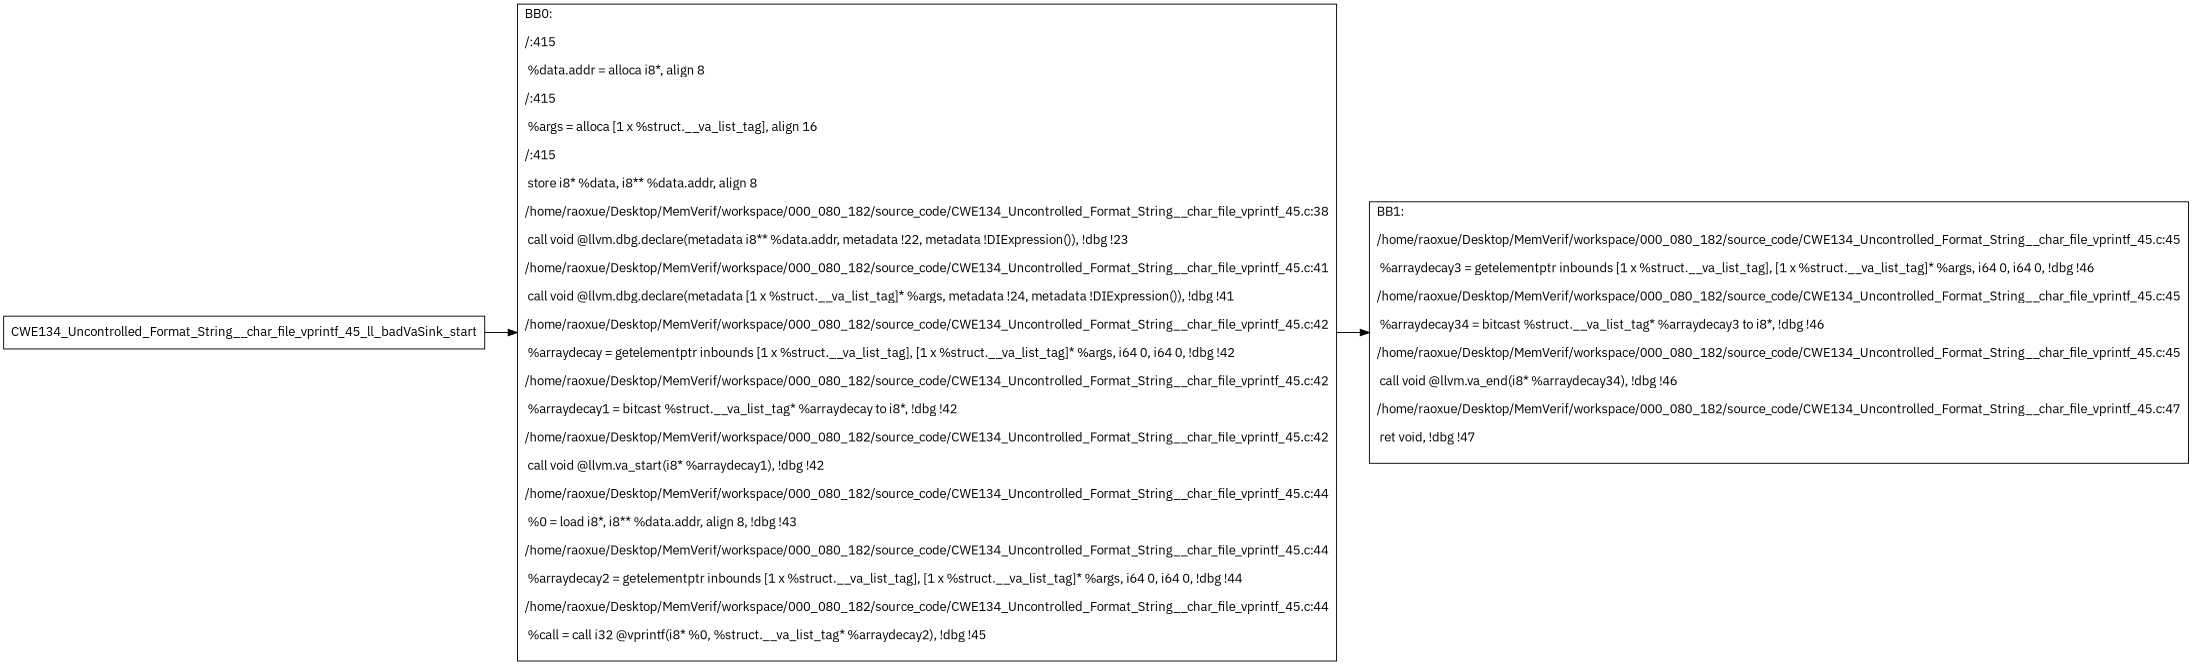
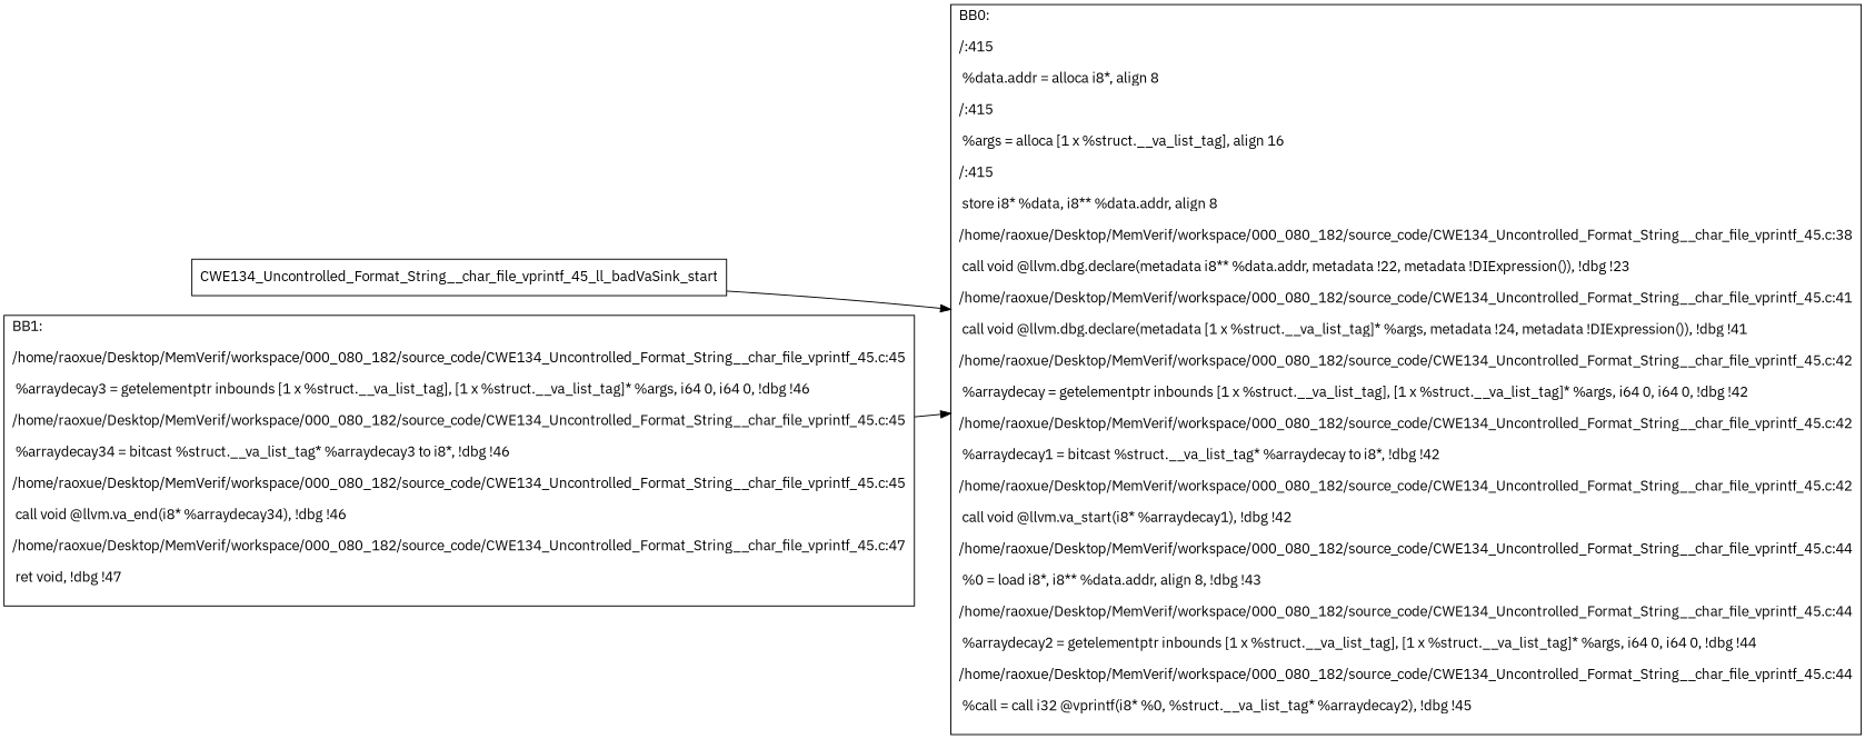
  digraph {
    rankdir=LR
    fontname="IBM Plex Sans"
    node [shape=record fontname="IBM Plex Sans"]
    edge [fontname="IBM Plex Sans"]
    n1 [label="{CWE134_Uncontrolled_Format_String__char_file_vprintf_45_ll_badVaSink_start}"]
    n2 [label="{BB0:\l\l/:415\l\n  %data.addr = alloca i8*, align 8\l\n/:415\l\n  %args = alloca [1 x %struct.__va_list_tag], align 16\l\n/:415\l\n  store i8* %data, i8** %data.addr, align 8\l\n/home/raoxue/Desktop/MemVerif/workspace/000_080_182/source_code/CWE134_Uncontrolled_Format_String__char_file_vprintf_45.c:38\l\n  call void @llvm.dbg.declare(metadata i8** %data.addr, metadata !22, metadata !DIExpression()), !dbg !23\l\n/home/raoxue/Desktop/MemVerif/workspace/000_080_182/source_code/CWE134_Uncontrolled_Format_String__char_file_vprintf_45.c:41\l\n  call void @llvm.dbg.declare(metadata [1 x %struct.__va_list_tag]* %args, metadata !24, metadata !DIExpression()), !dbg !41\l\n/home/raoxue/Desktop/MemVerif/workspace/000_080_182/source_code/CWE134_Uncontrolled_Format_String__char_file_vprintf_45.c:42\l\n  %arraydecay = getelementptr inbounds [1 x %struct.__va_list_tag], [1 x %struct.__va_list_tag]* %args, i64 0, i64 0, !dbg !42\l\n/home/raoxue/Desktop/MemVerif/workspace/000_080_182/source_code/CWE134_Uncontrolled_Format_String__char_file_vprintf_45.c:42\l\n  %arraydecay1 = bitcast %struct.__va_list_tag* %arraydecay to i8*, !dbg !42\l\n/home/raoxue/Desktop/MemVerif/workspace/000_080_182/source_code/CWE134_Uncontrolled_Format_String__char_file_vprintf_45.c:42\l\n  call void @llvm.va_start(i8* %arraydecay1), !dbg !42\l\n/home/raoxue/Desktop/MemVerif/workspace/000_080_182/source_code/CWE134_Uncontrolled_Format_String__char_file_vprintf_45.c:44\l\n  %0 = load i8*, i8** %data.addr, align 8, !dbg !43\l\n/home/raoxue/Desktop/MemVerif/workspace/000_080_182/source_code/CWE134_Uncontrolled_Format_String__char_file_vprintf_45.c:44\l\n  %arraydecay2 = getelementptr inbounds [1 x %struct.__va_list_tag], [1 x %struct.__va_list_tag]* %args, i64 0, i64 0, !dbg !44\l\n/home/raoxue/Desktop/MemVerif/workspace/000_080_182/source_code/CWE134_Uncontrolled_Format_String__char_file_vprintf_45.c:44\l\n  %call = call i32 @vprintf(i8* %0, %struct.__va_list_tag* %arraydecay2), !dbg !45\l\n}"]
    n3 [label="{BB1:\l\l/home/raoxue/Desktop/MemVerif/workspace/000_080_182/source_code/CWE134_Uncontrolled_Format_String__char_file_vprintf_45.c:45\l\n  %arraydecay3 = getelementptr inbounds [1 x %struct.__va_list_tag], [1 x %struct.__va_list_tag]* %args, i64 0, i64 0, !dbg !46\l\n/home/raoxue/Desktop/MemVerif/workspace/000_080_182/source_code/CWE134_Uncontrolled_Format_String__char_file_vprintf_45.c:45\l\n  %arraydecay34 = bitcast %struct.__va_list_tag* %arraydecay3 to i8*, !dbg !46\l\n/home/raoxue/Desktop/MemVerif/workspace/000_080_182/source_code/CWE134_Uncontrolled_Format_String__char_file_vprintf_45.c:45\l\n  call void @llvm.va_end(i8* %arraydecay34), !dbg !46\l\n/home/raoxue/Desktop/MemVerif/workspace/000_080_182/source_code/CWE134_Uncontrolled_Format_String__char_file_vprintf_45.c:47\l\n  ret void, !dbg !47\l\n}"]
    n1 -> n2
-   n2 -> n3
+   n3 -> n2
  }
